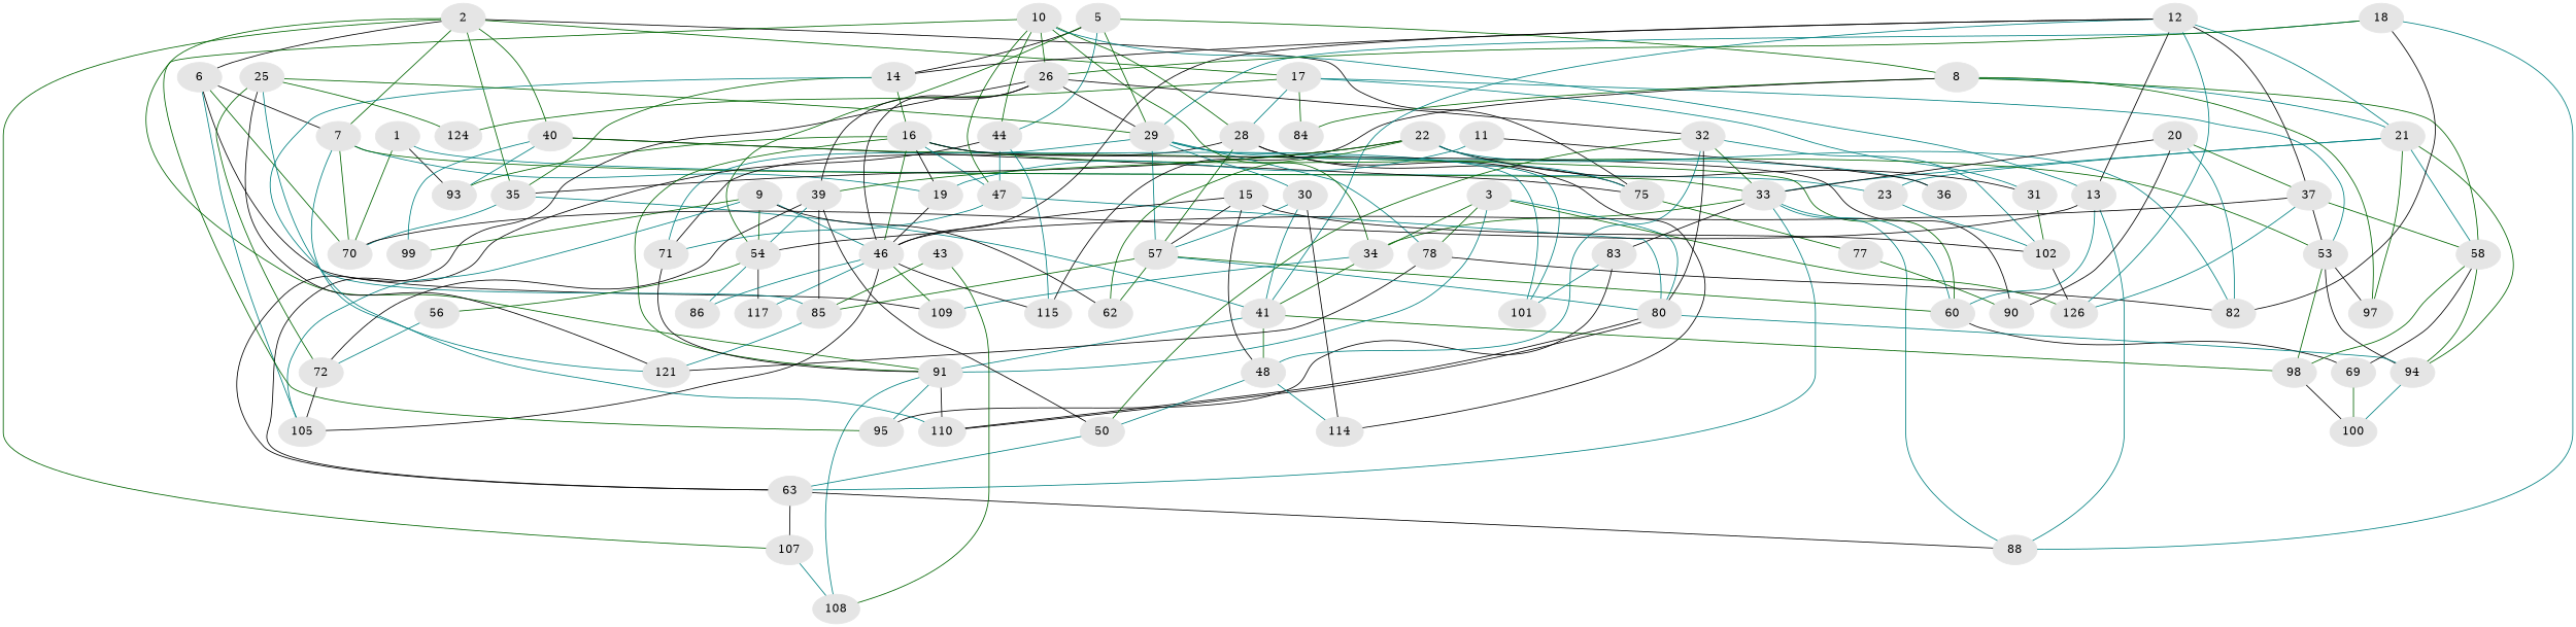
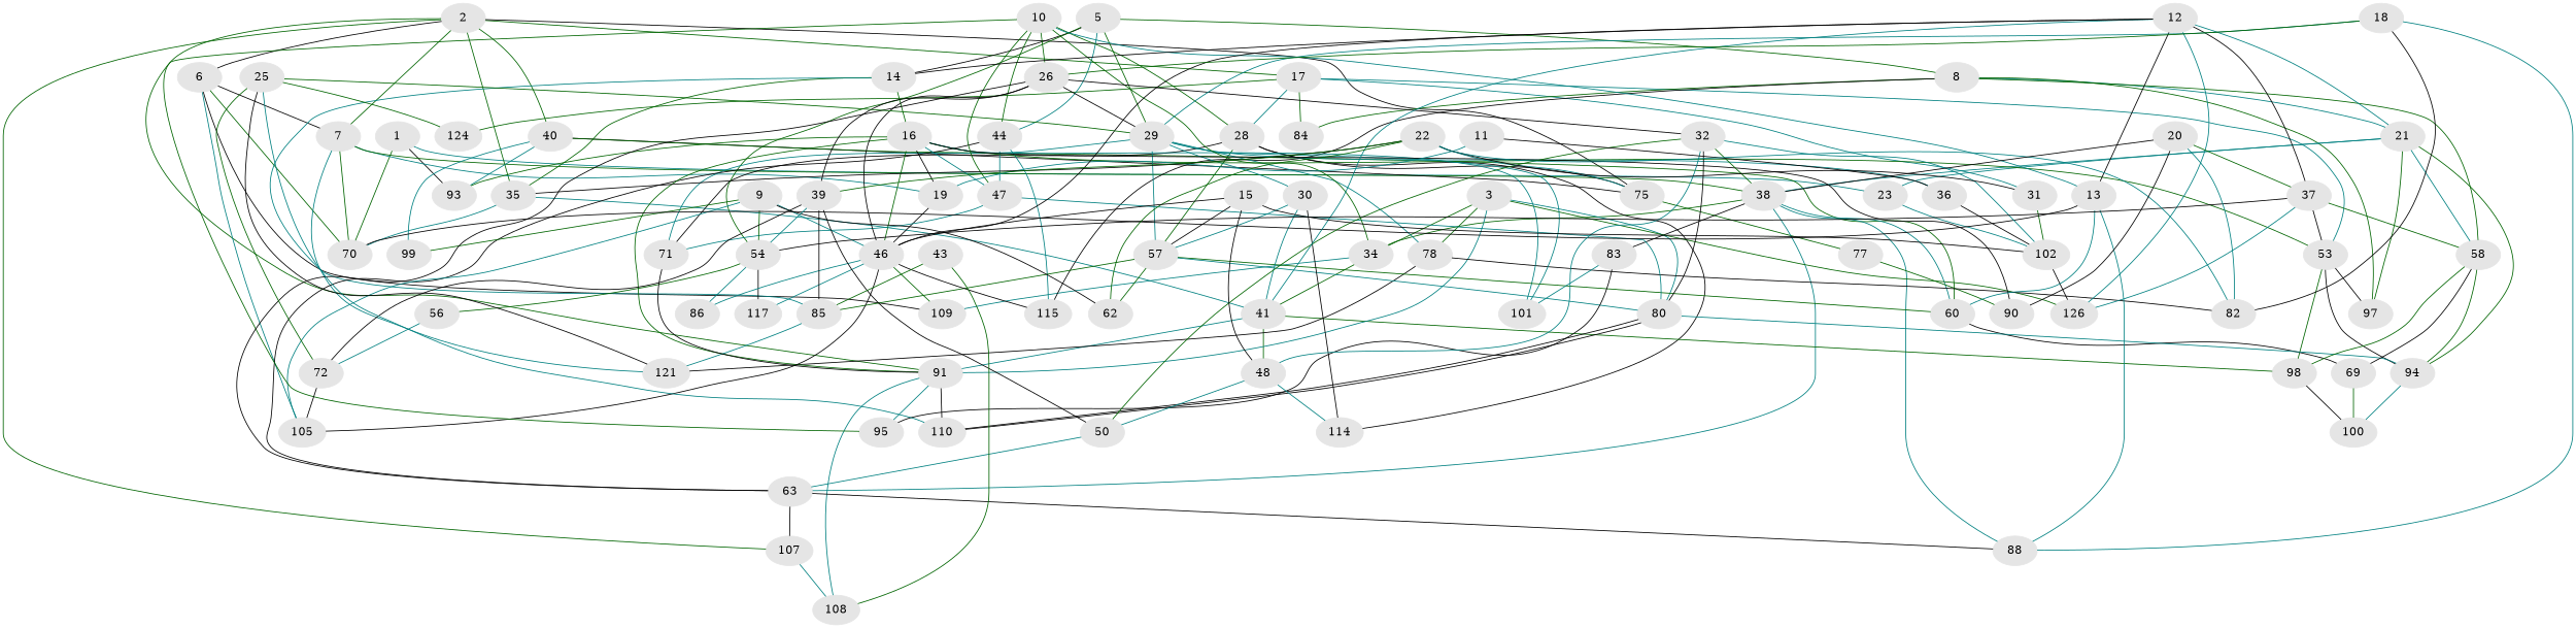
  graph {
    node [color=gray90 style=filled]
    edge [color=teal]
    23 [super="+103"]
    102 [super="+123"]
    1
    70
    93
    2 [super="+65"]
    6
    7 [super="+52"]
    17 [super="+45"]
    35 [super="+120"]
    40 [super="+106"]
    75
    91 [super="+112"]
    107
    105
    109
    19 [super="+74"]
-   33 [super="+119"]
+   33 [super="+119" label=38]
    121
    84
    28 [super="+118"]
    53 [super="+122"]
    31 [super="+113"]
    124
    41 [super="+59"]
    99
    60
    77
    95
    110
    108
    3 [super="+116"]
    34 [super="+87"]
    78
    80
    126
    82
    94
    8 [super="+73"]
    21 [super="+125"]
    58 [super="+92"]
    97 [super="+104"]
    115 [super="+127"]
    5
    14 [super="+24"]
    29 [super="+42"]
    44
    54 [super="+68"]
    16 [super="+27"]
    85 [super="+96"]
    36 [super="+38"]
    57 [super="+79"]
    101
    71
    30 [super="+49"]
    47
    63
    117
    86
    56
    46 [super="+64"]
    88
    83
    98
    69
    9 [super="+66"]
    62 [super="+76"]
    10 [super="+51"]
    13 [super="+67"]
    26 [super="+55"]
    39 [super="+111"]
    32
    114
    11
    12 [super="+81"]
    37 [super="+61"]
    22
    48
    90
    15
    50
    18 [super="+89"]
    20
    100
    72
    25
    43
    23 -- 102
    102 -- 126 [color=black]
    1 -- 23
    1 -- 70 [color=darkgreen]
    1 -- 93 [color=black]
    2 -- 6 [color=black]
    2 -- 7 [color=darkgreen]
    2 -- 17 [color=darkgreen]
    2 -- 35 [color=darkgreen]
    2 -- 40 [color=darkgreen]
    2 -- 75 [color=black]
    2 -- 91 [color=darkgreen]
    2 -- 107 [color=darkgreen]
    6 -- 70 [color=darkgreen]
    6 -- 7 [color=black]
    6 -- 105
    6 -- 109 [color=black]
    7 -- 70 [color=darkgreen]
    7 -- 19
    7 -- 33 [color=darkgreen]
    7 -- 121
    17 -- 84 [color=darkgreen]
    17 -- 28
    17 -- 53
    17 -- 31
    17 -- 124 [color=darkgreen]
    35 -- 70
    35 -- 41
    40 -- 93
    40 -- 75 [color=black]
    40 -- 99 [weight=2]
    40 -- 60 [color=darkgreen]
    75 -- 77 [color=darkgreen]
    91 -- 95
    91 -- 110 [color=black]
    91 -- 108
    107 -- 108
    19 -- 46 [color=black]
    33 -- 60
    33 -- 34 [color=darkgreen]
    33 -- 63
    33 -- 88
    33 -- 83 [color=black]
    28 -- 75 [color=black]
    28 -- 57 [color=darkgreen]
    28 -- 71 [color=black]
    28 -- 114 [color=black]
    53 -- 94 [color=black]
    53 -- 97 [color=black]
    53 -- 98 [color=darkgreen]
    31 -- 102 [color=darkgreen weight=2]
    41 -- 91
    41 -- 98 [color=darkgreen]
    41 -- 48 [color=darkgreen]
    60 -- 69 [color=black]
    77 -- 90 [color=darkgreen]
    3 -- 91
    3 -- 34 [color=darkgreen]
    3 -- 78 [color=darkgreen]
    3 -- 80
    3 -- 126 [color=darkgreen]
    34 -- 109
    34 -- 41 [color=darkgreen]
    78 -- 121 [color=black]
    78 -- 82 [color=black]
    80 -- 110 [color=black]
    80 -- 110 [color=black]
    80 -- 94
    94 -- 100
    8 -- 84 [color=darkgreen]
    8 -- 21
    8 -- 58 [color=darkgreen]
    8 -- 97 [color=darkgreen]
    8 -- 115 [color=black]
    21 -- 23
    21 -- 33
    21 -- 94 [color=darkgreen]
    21 -- 58
    21 -- 97 [color=darkgreen]
    58 -- 94 [color=darkgreen]
    58 -- 98 [color=darkgreen]
    58 -- 69 [color=black]
    5 -- 8 [color=darkgreen]
    5 -- 14 [color=black]
    5 -- 29 [color=darkgreen]
    5 -- 44
    5 -- 54 [color=darkgreen]
    14 -- 35 [color=darkgreen]
    14 -- 16 [color=darkgreen]
    14 -- 85
    29 -- 78
    29 -- 36 [weight=2]
    29 -- 57
    29 -- 101
    29 -- 71
    29 -- 30 [weight=2]
    44 -- 115
    44 -- 47
    44 -- 63 [color=black]
    54 -- 117 [color=black]
    54 -- 86
    54 -- 56 [color=darkgreen]
    16 -- 93 [color=darkgreen]
    16 -- 91 [color=darkgreen]
    16 -- 19 [color=black]
    16 -- 53 [color=darkgreen]
    16 -- 101
    16 -- 47
    16 -- 46 [color=darkgreen]
    16 -- 90 [color=black]
    85 -- 121
+   36 -- 102 [color=black]
    57 -- 60 [color=darkgreen]
    57 -- 80
    57 -- 85 [color=darkgreen]
    57 -- 62 [color=darkgreen]
    71 -- 91 [color=black]
    30 -- 41
    30 -- 57
    30 -- 114 [color=black]
    47 -- 80
    47 -- 71
    63 -- 107 [color=black]
    63 -- 88 [color=black]
    56 -- 72
    46 -- 105 [color=black]
    46 -- 109 [color=darkgreen]
    46 -- 115 [color=black]
    46 -- 117
    46 -- 86
    83 -- 95 [color=black]
    83 -- 101
    98 -- 100 [color=black]
    69 -- 100 [color=darkgreen]
    9 -- 105
    9 -- 99 [color=darkgreen]
    9 -- 54 [color=darkgreen]
    9 -- 46
    9 -- 62 [color=black]
    10 -- 28 [color=darkgreen]
    10 -- 95 [color=darkgreen]
    10 -- 34 [color=darkgreen]
    10 -- 44 [color=darkgreen]
    10 -- 47 [color=darkgreen]
    10 -- 13
    10 -- 26 [color=darkgreen]
    13 -- 70 [color=black]
    13 -- 60
    13 -- 88
    26 -- 29 [color=black]
    26 -- 63 [color=black]
    26 -- 46 [color=black]
    26 -- 39 [color=black]
    26 -- 32 [color=black]
    39 -- 54
    39 -- 85 [color=black]
    39 -- 50 [color=black]
    39 -- 72 [color=black]
    32 -- 102
    32 -- 33 [color=darkgreen]
    32 -- 80 [color=black]
    32 -- 48
    32 -- 50 [color=darkgreen]
    11 -- 19
    11 -- 36 [color=black]
    12 -- 41
    12 -- 126
    12 -- 21 [weight=2]
    12 -- 14 [color=black]
    12 -- 46 [color=black]
    12 -- 13 [color=black]
    12 -- 37 [color=black]
    37 -- 53 [color=black]
    37 -- 126
    37 -- 58 [color=darkgreen]
    37 -- 54 [color=black]
    22 -- 35 [color=black]
    22 -- 75
    22 -- 31 [color=black]
    22 -- 82
    22 -- 62 [color=darkgreen]
    22 -- 39 [color=darkgreen]
    48 -- 114
    48 -- 50
    15 -- 102 [color=black]
    15 -- 57 [color=black]
    15 -- 46 [color=black]
    15 -- 48 [color=black]
    50 -- 63
    18 -- 82 [color=black]
    18 -- 29
    18 -- 88
    18 -- 26 [color=darkgreen]
    20 -- 33 [color=black]
    20 -- 82
    20 -- 37 [color=darkgreen]
    20 -- 90 [color=black]
    72 -- 105 [color=black]
    25 -- 121 [color=black]
    25 -- 124 [color=darkgreen]
    25 -- 110
    25 -- 29 [color=darkgreen]
    25 -- 72 [color=darkgreen]
    43 -- 108 [color=darkgreen]
    43 -- 85 [color=darkgreen]
  }
